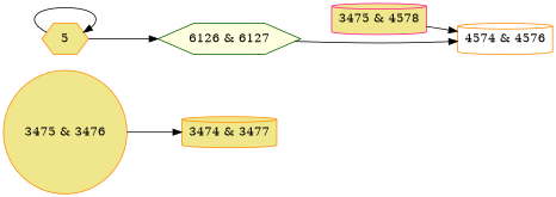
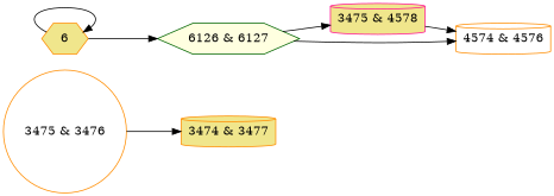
  digraph {
    rankdir=LR
    node [color=darkorange fillcolor=khaki shape=cylinder style=filled]
    n1 [label="3474 & 3477"]
-   n2 [label="3475 & 3476" shape=circle]
+   n2 [fillcolor=white label="3475 & 3476" shape=circle]
    n3 [color=deeppink label="3475 & 4578"]
    n4 [fillcolor=white label="4574 & 4576"]
    n5 [color=darkgreen fillcolor=lightyellow label="6126 & 6127" shape=hexagon]
-   5 [shape=hexagon]
+   5 [shape=hexagon label=6]
    n2 -> n1
    n3 -> n4
+   n5 -> n3
    n5 -> n4
    5 -> n5
    5 -> 5
  }
